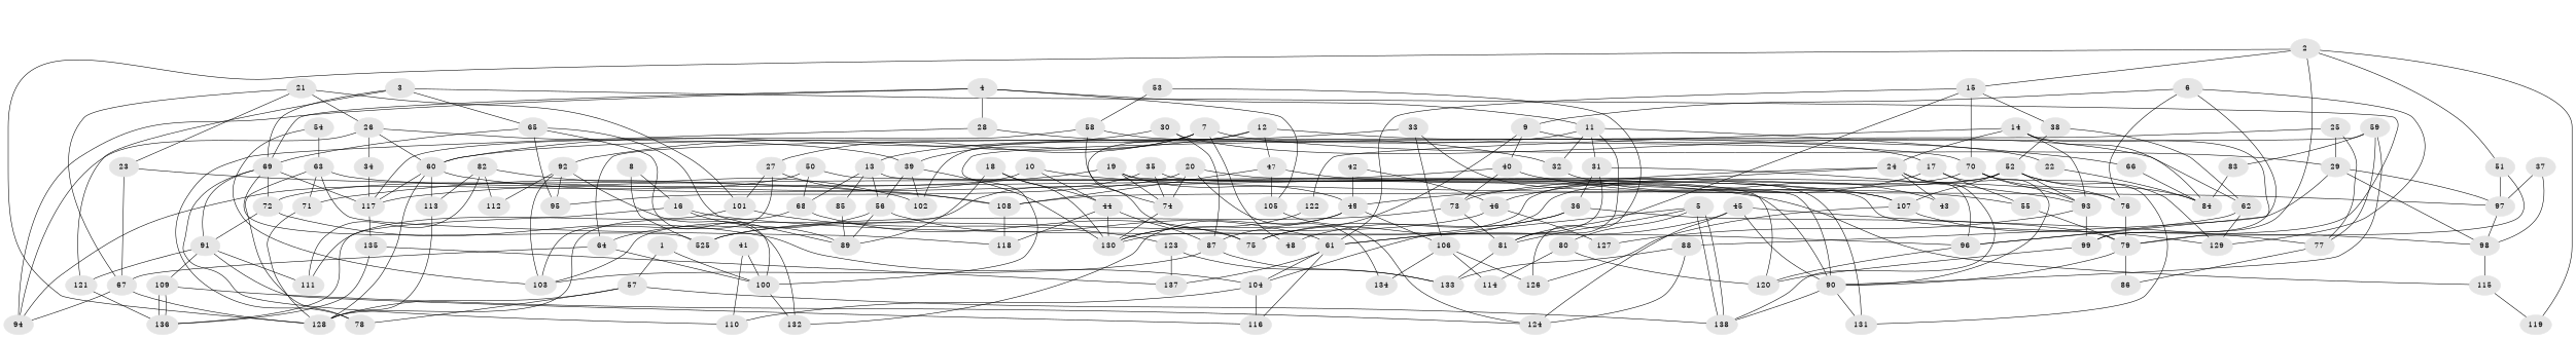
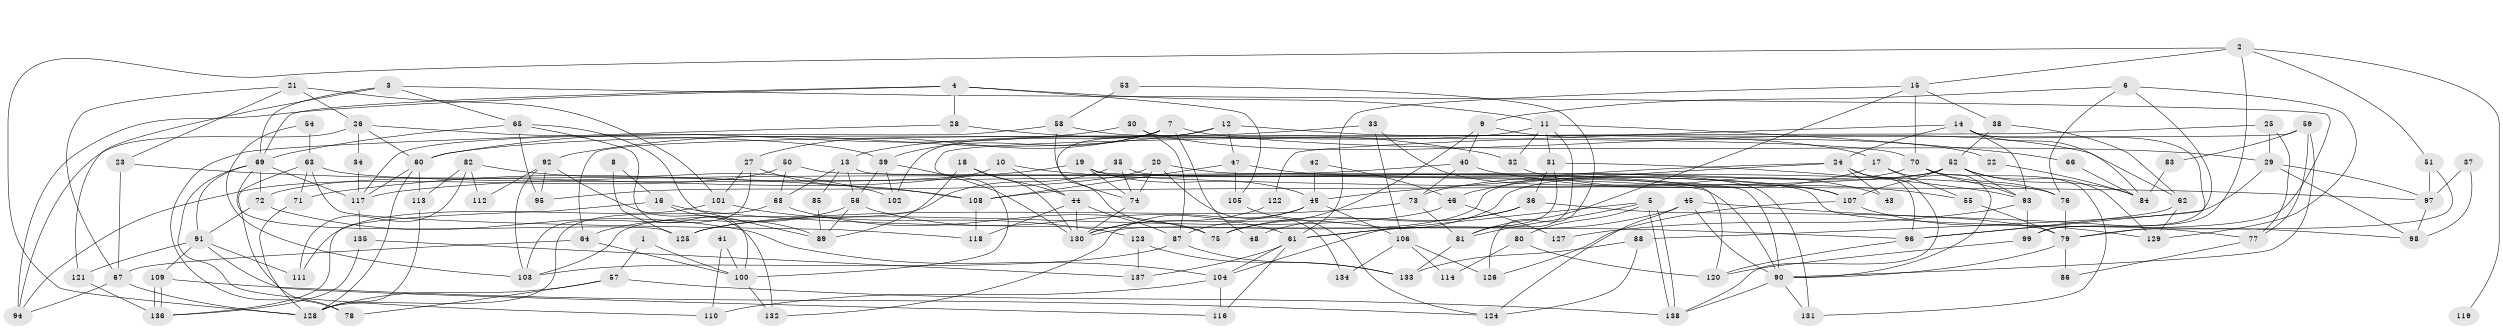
  graph {
    node [color=gray90 style=filled]
    1
    57
    100
    128
    138
    78
    132
    2
    15
    51
    99
    119
    61
    81
    38
    70
    79
    97
    120
    3
    65
    69
    121
    89
    95
-   125 [label=525]
+   125
    72
    117
    110
    91
    90
    86
    136
    4
    11
    28
    94
    105
    13
    31
    32
    66
    124
    5
    80
    104
    116
    137
    114
    133
    6
    9
    76
    96
    129
    22
    40
    87
    7
    27
    29
    39
    48
    102
    101
    108
    103
    98
    88
    56
    130
    8
    16
    84
    55
    73
    10
    44
    118
    68
    85
    93
    36
    43
    12
    17
    47
    75
    92
    46
    107
    112
    64
    14
    24
    122
    49
    127
    62
    52
    131
    18
    19
    71
    74
    106
    20
    134
-   115
    21
    23
    26
    67
    34
    60
    111
    123
    25
    77
    113
    30
    33
    126
    135
    35
    37
    41
    42
    45
    50
    53
    58
    54
    63
    59
    83
    109
    82
    1 -- 57
    1 -- 100
    57 -- 128
    57 -- 138
    57 -- 78
    100 -- 132
    2 -- 128
    2 -- 15
    2 -- 51
    2 -- 99
    2 -- 119
    15 -- 61
    15 -- 81
    15 -- 38
    15 -- 70
    51 -- 79
    51 -- 97
    99 -- 120
    61 -- 104
    61 -- 116
    61 -- 137
    81 -- 133
    38 -- 62
    38 -- 52
    70 -- 76
    70 -- 130
    70 -- 93
    70 -- 131
    79 -- 90
    79 -- 86
    97 -- 98
    3 -- 79
    3 -- 65
    3 -- 69
    3 -- 121
    65 -- 100
    65 -- 69
    65 -- 89
    65 -- 95
    69 -- 125
    69 -- 72
    69 -- 117
    69 -- 110
    69 -- 91
    121 -- 136
    72 -- 91
    72 -- 104
    117 -- 135
    91 -- 121
    91 -- 116
    91 -- 111
    91 -- 109
    90 -- 138
    90 -- 131
    4 -- 69
    4 -- 11
    4 -- 28
    4 -- 94
    4 -- 105
    11 -- 81
    11 -- 13
    11 -- 31
    11 -- 32
    11 -- 66
    28 -- 78
    28 -- 32
    105 -- 124
    13 -- 120
    13 -- 56
    13 -- 68
    13 -- 85
    31 -- 104
    31 -- 93
    31 -- 36
    32 -- 43
    66 -- 84
    5 -- 138
    5 -- 138
    5 -- 61
    5 -- 81
    5 -- 80
    80 -- 120
    80 -- 114
    104 -- 110
    104 -- 116
    6 -- 9
    6 -- 76
    6 -- 96
    6 -- 129
    9 -- 22
    9 -- 40
    9 -- 87
    76 -- 79
    96 -- 120
    22 -- 84
    40 -- 117
    40 -- 55
    40 -- 73
    87 -- 133
    87 -- 103
    7 -- 27
    7 -- 29
    7 -- 39
    7 -- 48
    7 -- 102
    27 -- 101
    27 -- 108
    27 -- 103
    29 -- 97
    29 -- 98
    29 -- 88
    39 -- 102
    39 -- 56
    39 -- 130
    101 -- 111
    101 -- 123
    108 -- 118
-   98 -- 115
    88 -- 124
    88 -- 133
    56 -- 61
    56 -- 89
    56 -- 64
    8 -- 125
    8 -- 16
    16 -- 89
    16 -- 136
    16 -- 96
    55 -- 79
    73 -- 81
    73 -- 125
    10 -- 97
    10 -- 72
    10 -- 44
    44 -- 87
    44 -- 130
    44 -- 118
    68 -- 128
    68 -- 75
    85 -- 89
    93 -- 99
    93 -- 127
    36 -- 79
    36 -- 48
    36 -- 75
    12 -- 17
    12 -- 47
    12 -- 75
    12 -- 92
    17 -- 90
    17 -- 55
    17 -- 46
    47 -- 105
    47 -- 108
    47 -- 107
    92 -- 132
    92 -- 95
    92 -- 103
    92 -- 112
    46 -- 125
    46 -- 127
    107 -- 129
    107 -- 126
    64 -- 100
    64 -- 67
    14 -- 99
    14 -- 84
    14 -- 93
    14 -- 24
    14 -- 122
    24 -- 138
    24 -- 96
    24 -- 73
    24 -- 43
    24 -- 49
    122 -- 130
    49 -- 132
    49 -- 130
    49 -- 106
    62 -- 96
    62 -- 129
    52 -- 129
    52 -- 108
    52 -- 84
    52 -- 93
    52 -- 75
    52 -- 107
    18 -- 89
    18 -- 130
    18 -- 44
    19 -- 90
    19 -- 49
    19 -- 71
    19 -- 74
    71 -- 128
    74 -- 130
    106 -- 114
    106 -- 134
    106 -- 126
    20 -- 95
    20 -- 98
    20 -- 74
    20 -- 134
-   115 -- 119
    21 -- 101
    21 -- 23
    21 -- 26
    21 -- 67
    23 -- 108
    23 -- 67
    26 -- 94
    26 -- 39
    26 -- 34
    26 -- 60
    67 -- 128
    67 -- 94
    34 -- 117
    60 -- 128
    60 -- 117
-   60 -- 115
    60 -- 113
    123 -- 137
    123 -- 133
    25 -- 100
    25 -- 29
    25 -- 77
    77 -- 86
    113 -- 128
    30 -- 87
    30 -- 62
    30 -- 60
    33 -- 107
    33 -- 106
    33 -- 60
    135 -- 136
    135 -- 137
    35 -- 103
    35 -- 131
    35 -- 74
    37 -- 97
    37 -- 98
    41 -- 100
    41 -- 110
    42 -- 46
    42 -- 49
    45 -- 61
    45 -- 90
    45 -- 124
    45 -- 77
    50 -- 90
    50 -- 94
    50 -- 68
    53 -- 126
    53 -- 58
    58 -- 70
    58 -- 117
    58 -- 74
    54 -- 103
    54 -- 63
    63 -- 78
    63 -- 76
    63 -- 118
    63 -- 71
    59 -- 90
    59 -- 64
    59 -- 77
    59 -- 83
    83 -- 84
    109 -- 136
    109 -- 136
    109 -- 124
    82 -- 102
    82 -- 112
    82 -- 111
    82 -- 113
  }
